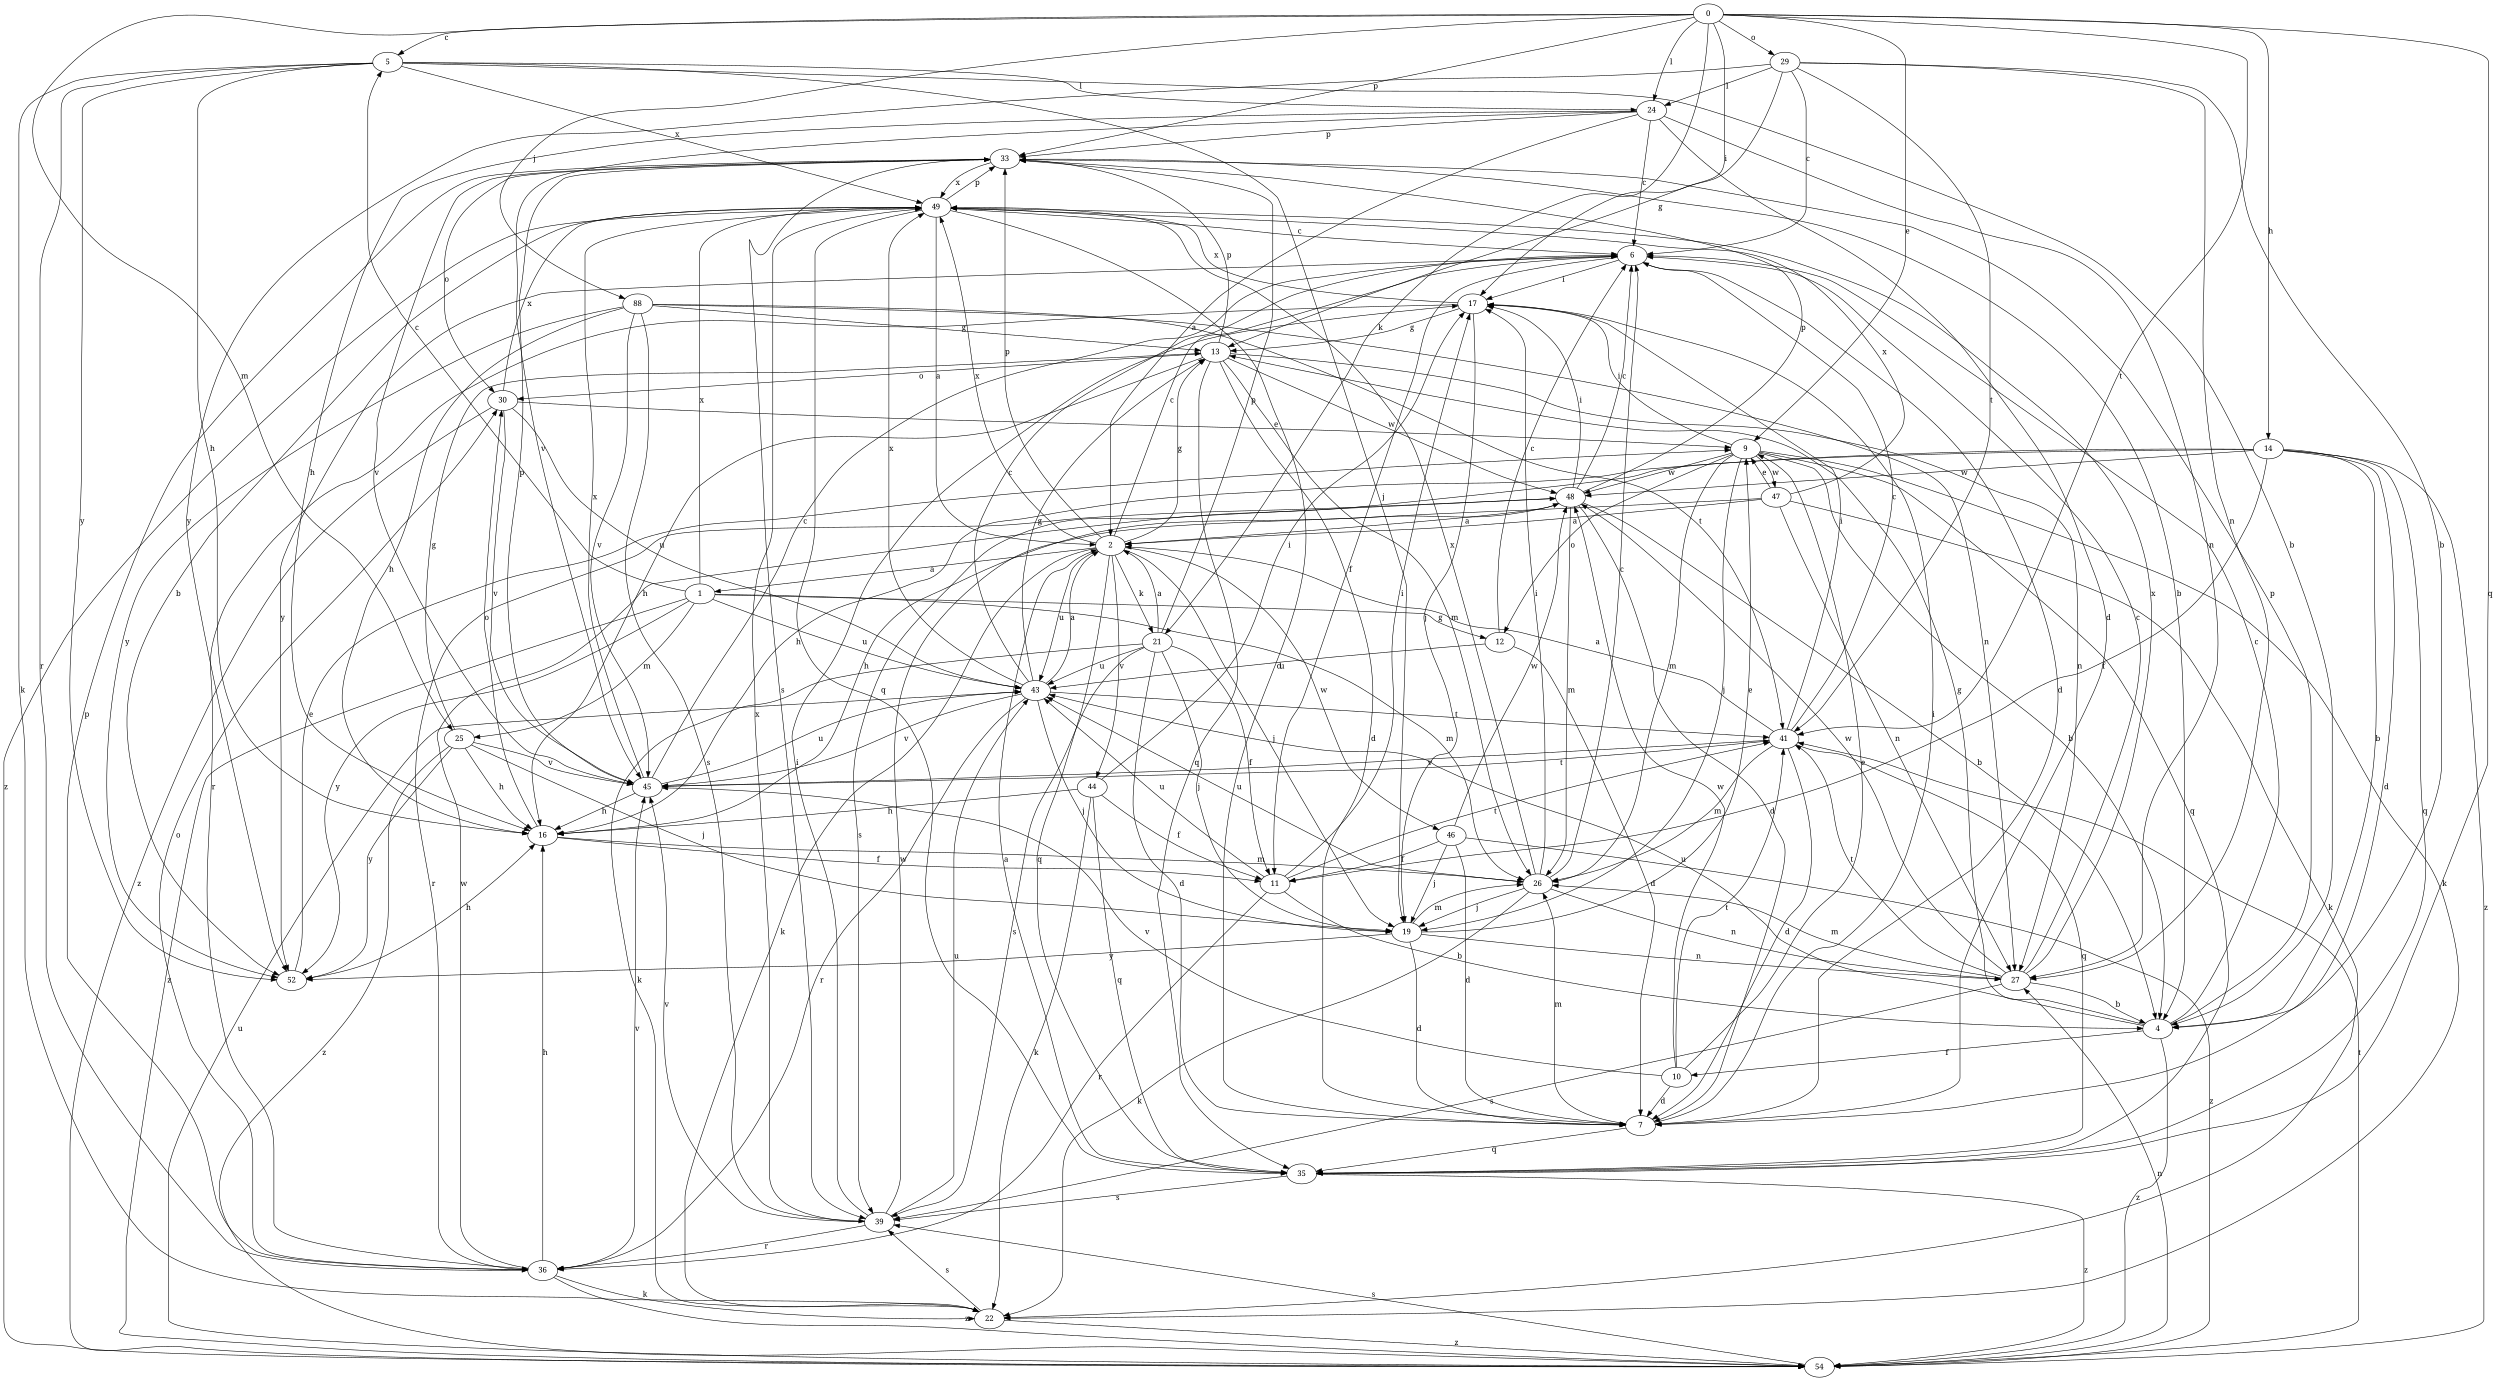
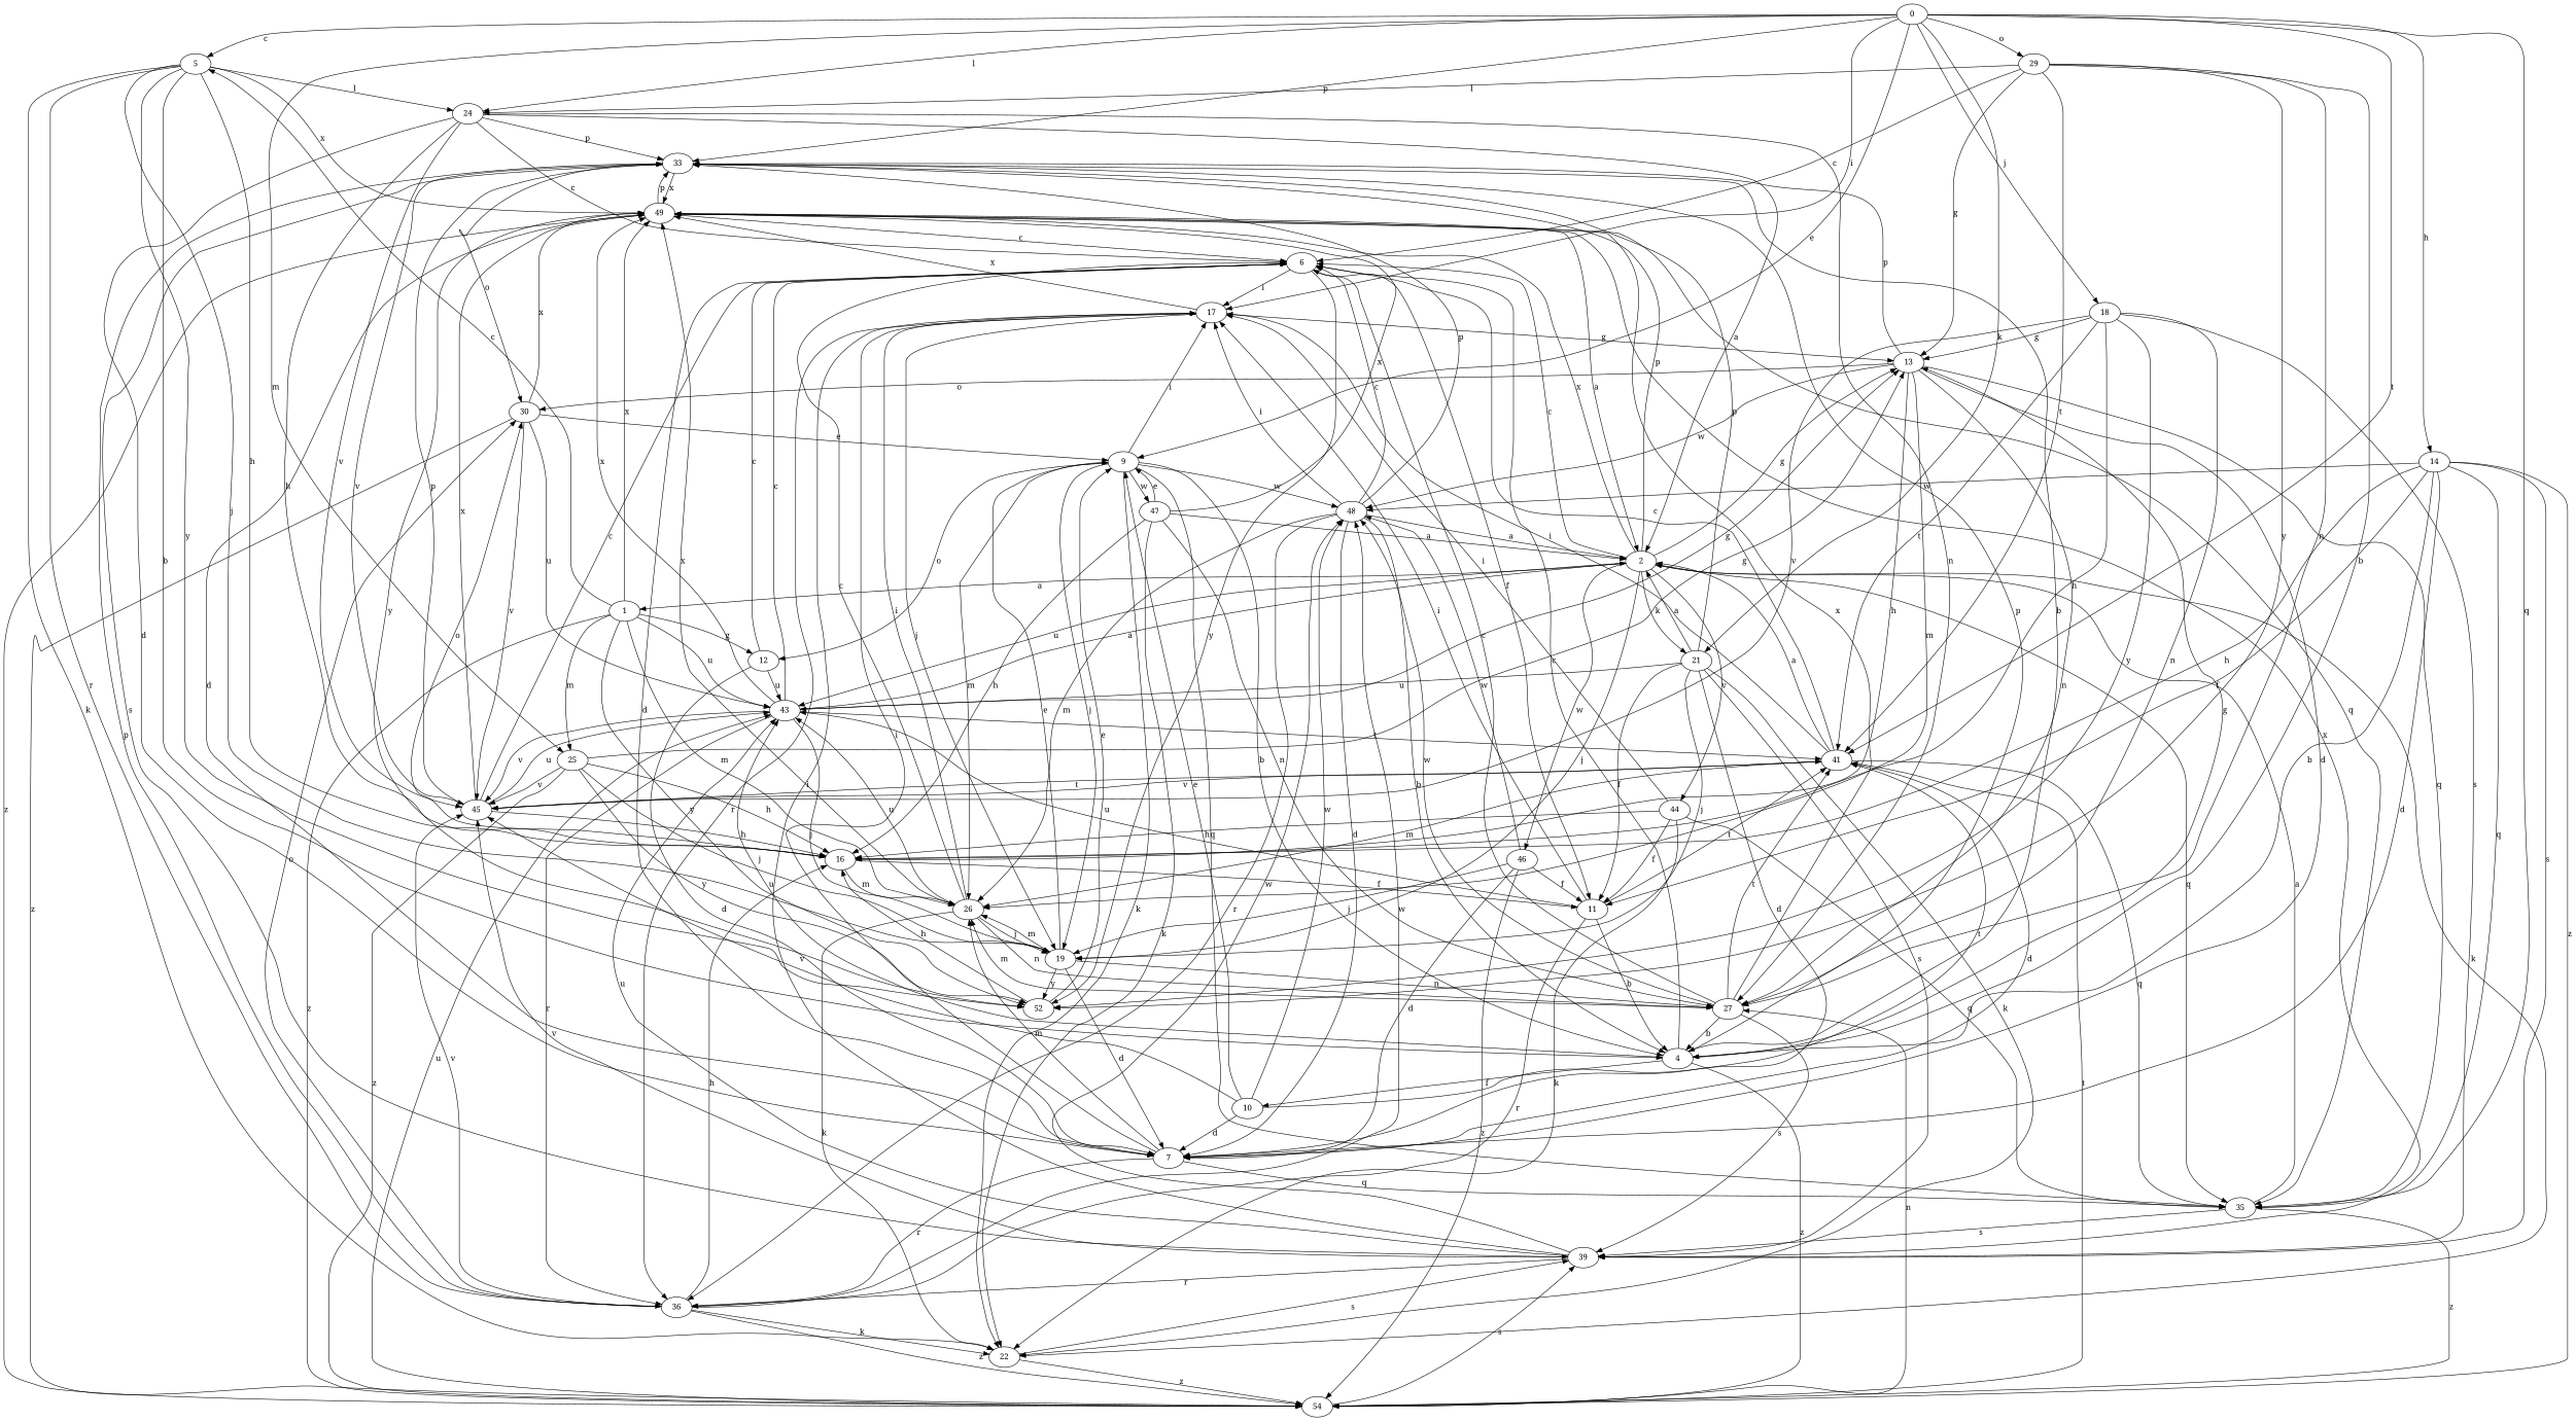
  strict digraph {
    fontname="Noto Serif"
    node [fontname="Noto Serif"]
    edge [fontname="Noto Serif"]
    0
    5
    9
    14
    17
-   18 [label=88]
+   18
    21
    24
    25
    29
    33
    35
    41
    49
    52
    19
    22
    4
    16
    36
    12
    26
    47
    48
    54
    7
    11
    39
    13
    45
    27
    43
    2
    6
    30
    1
    44
    46
    10
    0 -> 5 [label=c]
    0 -> 9 [label=e]
    0 -> 14 [label=h]
    0 -> 17 [label=i]
    0 -> 18 [label=j]
    0 -> 21 [label=k]
    0 -> 24 [label=l]
    0 -> 25 [label=m]
    0 -> 29 [label=o]
    0 -> 33 [label=p]
    0 -> 35 [label=q]
    0 -> 41 [label=t]
    5 -> 24 [label=l]
    5 -> 49 [label=x]
    5 -> 52 [label=y]
    5 -> 19 [label=j]
    5 -> 22 [label=k]
    5 -> 4 [label=b]
    5 -> 16 [label=h]
    5 -> 36 [label=r]
    9 -> 17 [label=i]
    9 -> 35 [label=q]
    9 -> 19 [label=j]
    9 -> 22 [label=k]
    9 -> 4 [label=b]
    9 -> 12 [label=o]
    9 -> 26 [label=m]
    9 -> 47 [label=w]
    9 -> 48 [label=w]
    14 -> 35 [label=q]
    14 -> 4 [label=b]
    14 -> 16 [label=h]
    14 -> 48 [label=w]
    14 -> 54 [label=z]
    14 -> 7 [label=d]
    14 -> 11 [label=f]
    14 -> 39 [label=s]
    17 -> 49 [label=x]
    17 -> 19 [label=j]
    17 -> 36 [label=r]
    17 -> 13 [label=g]
    18 -> 41 [label=t]
    18 -> 52 [label=y]
    18 -> 16 [label=h]
    18 -> 39 [label=s]
    18 -> 13 [label=g]
    18 -> 45 [label=v]
    18 -> 27 [label=n]
    21 -> 33 [label=p]
    21 -> 19 [label=j]
    21 -> 22 [label=k]
    21 -> 7 [label=d]
    21 -> 11 [label=f]
    21 -> 39 [label=s]
    21 -> 43 [label=u]
    21 -> 2 [label=a]
    24 -> 33 [label=p]
    24 -> 16 [label=h]
    24 -> 7 [label=d]
    24 -> 45 [label=v]
    24 -> 27 [label=n]
    24 -> 2 [label=a]
    24 -> 6 [label=c]
    25 -> 52 [label=y]
    25 -> 19 [label=j]
    25 -> 16 [label=h]
    25 -> 54 [label=z]
    25 -> 13 [label=g]
    25 -> 45 [label=v]
    29 -> 24 [label=l]
    29 -> 41 [label=t]
    29 -> 52 [label=y]
    29 -> 4 [label=b]
    29 -> 13 [label=g]
    29 -> 27 [label=n]
    29 -> 6 [label=c]
    33 -> 49 [label=x]
    33 -> 4 [label=b]
    33 -> 39 [label=s]
    33 -> 45 [label=v]
    33 -> 30 [label=o]
    35 -> 54 [label=z]
    35 -> 39 [label=s]
    35 -> 2 [label=a]
    41 -> 17 [label=i]
    41 -> 35 [label=q]
    41 -> 26 [label=m]
    41 -> 7 [label=d]
    41 -> 45 [label=v]
    41 -> 2 [label=a]
    41 -> 6 [label=c]
    49 -> 33 [label=p]
    49 -> 35 [label=q]
-   49 -> 52 [label=b]
+   49 -> 52 [label=y]
    49 -> 54 [label=z]
    49 -> 7 [label=d]
    49 -> 2 [label=a]
    49 -> 6 [label=c]
    52 -> 9 [label=e]
    52 -> 16 [label=h]
    19 -> 9 [label=e]
    19 -> 52 [label=y]
    19 -> 26 [label=m]
    19 -> 7 [label=d]
    19 -> 27 [label=n]
    22 -> 54 [label=z]
    22 -> 39 [label=s]
    4 -> 33 [label=p]
    4 -> 54 [label=z]
    4 -> 13 [label=g]
    4 -> 43 [label=u]
    4 -> 6 [label=c]
    4 -> 10 [label=f]
    16 -> 26 [label=m]
    16 -> 11 [label=f]
    16 -> 30 [label=o]
    36 -> 33 [label=p]
    36 -> 22 [label=k]
    36 -> 16 [label=h]
    36 -> 48 [label=w]
    36 -> 54 [label=z]
    36 -> 45 [label=v]
    36 -> 30 [label=o]
    12 -> 7 [label=d]
    12 -> 43 [label=u]
    12 -> 6 [label=c]
    26 -> 17 [label=i]
    26 -> 49 [label=x]
    26 -> 19 [label=j]
    26 -> 22 [label=k]
    26 -> 27 [label=n]
    26 -> 43 [label=u]
    26 -> 6 [label=c]
    47 -> 9 [label=e]
    47 -> 49 [label=x]
    47 -> 22 [label=k]
    47 -> 16 [label=h]
    47 -> 27 [label=n]
    47 -> 2 [label=a]
    48 -> 17 [label=i]
    48 -> 33 [label=p]
    48 -> 4 [label=b]
    48 -> 36 [label=r]
    48 -> 26 [label=m]
    48 -> 7 [label=d]
    48 -> 2 [label=a]
    48 -> 6 [label=c]
    54 -> 41 [label=t]
    54 -> 39 [label=s]
    54 -> 27 [label=n]
    54 -> 43 [label=u]
    7 -> 17 [label=i]
    7 -> 35 [label=q]
+   7 -> 36 [label=r]
    7 -> 26 [label=m]
    11 -> 17 [label=i]
    11 -> 41 [label=t]
    11 -> 4 [label=b]
    11 -> 36 [label=r]
    11 -> 43 [label=u]
    39 -> 17 [label=i]
    39 -> 49 [label=x]
    39 -> 36 [label=r]
    39 -> 48 [label=w]
    39 -> 45 [label=v]
    39 -> 43 [label=u]
    13 -> 33 [label=p]
    13 -> 35 [label=q]
    13 -> 16 [label=h]
    13 -> 26 [label=m]
    13 -> 48 [label=w]
    13 -> 7 [label=d]
    13 -> 27 [label=n]
    13 -> 30 [label=o]
    45 -> 33 [label=p]
    45 -> 41 [label=t]
    45 -> 49 [label=x]
    45 -> 16 [label=h]
    45 -> 43 [label=u]
    45 -> 6 [label=c]
    27 -> 41 [label=t]
    27 -> 49 [label=x]
    27 -> 4 [label=b]
    27 -> 26 [label=m]
    27 -> 48 [label=w]
    27 -> 39 [label=s]
    27 -> 6 [label=c]
    43 -> 41 [label=t]
    43 -> 49 [label=x]
    43 -> 19 [label=j]
    43 -> 36 [label=r]
    43 -> 13 [label=g]
    43 -> 45 [label=v]
    43 -> 2 [label=a]
    43 -> 6 [label=c]
    2 -> 21 [label=k]
    2 -> 33 [label=p]
    2 -> 35 [label=q]
    2 -> 49 [label=x]
    2 -> 19 [label=j]
    2 -> 22 [label=k]
    2 -> 13 [label=g]
    2 -> 43 [label=u]
    2 -> 6 [label=c]
    2 -> 1 [label=a]
    2 -> 44 [label=v]
    2 -> 46 [label=w]
    6 -> 17 [label=i]
    6 -> 52 [label=y]
    6 -> 7 [label=d]
    6 -> 11 [label=f]
    30 -> 9 [label=e]
    30 -> 49 [label=x]
    30 -> 54 [label=z]
    30 -> 45 [label=v]
    30 -> 43 [label=u]
    1 -> 5 [label=c]
    1 -> 25 [label=m]
    1 -> 49 [label=x]
    1 -> 52 [label=y]
    1 -> 12 [label=g]
    1 -> 26 [label=m]
    1 -> 54 [label=z]
    1 -> 43 [label=u]
    44 -> 17 [label=i]
    44 -> 35 [label=q]
    44 -> 22 [label=k]
    44 -> 16 [label=h]
    44 -> 11 [label=f]
    46 -> 19 [label=j]
    46 -> 48 [label=w]
    46 -> 54 [label=z]
    46 -> 7 [label=d]
    46 -> 11 [label=f]
    10 -> 9 [label=e]
    10 -> 41 [label=t]
    10 -> 48 [label=w]
    10 -> 7 [label=d]
    10 -> 45 [label=v]
  }
